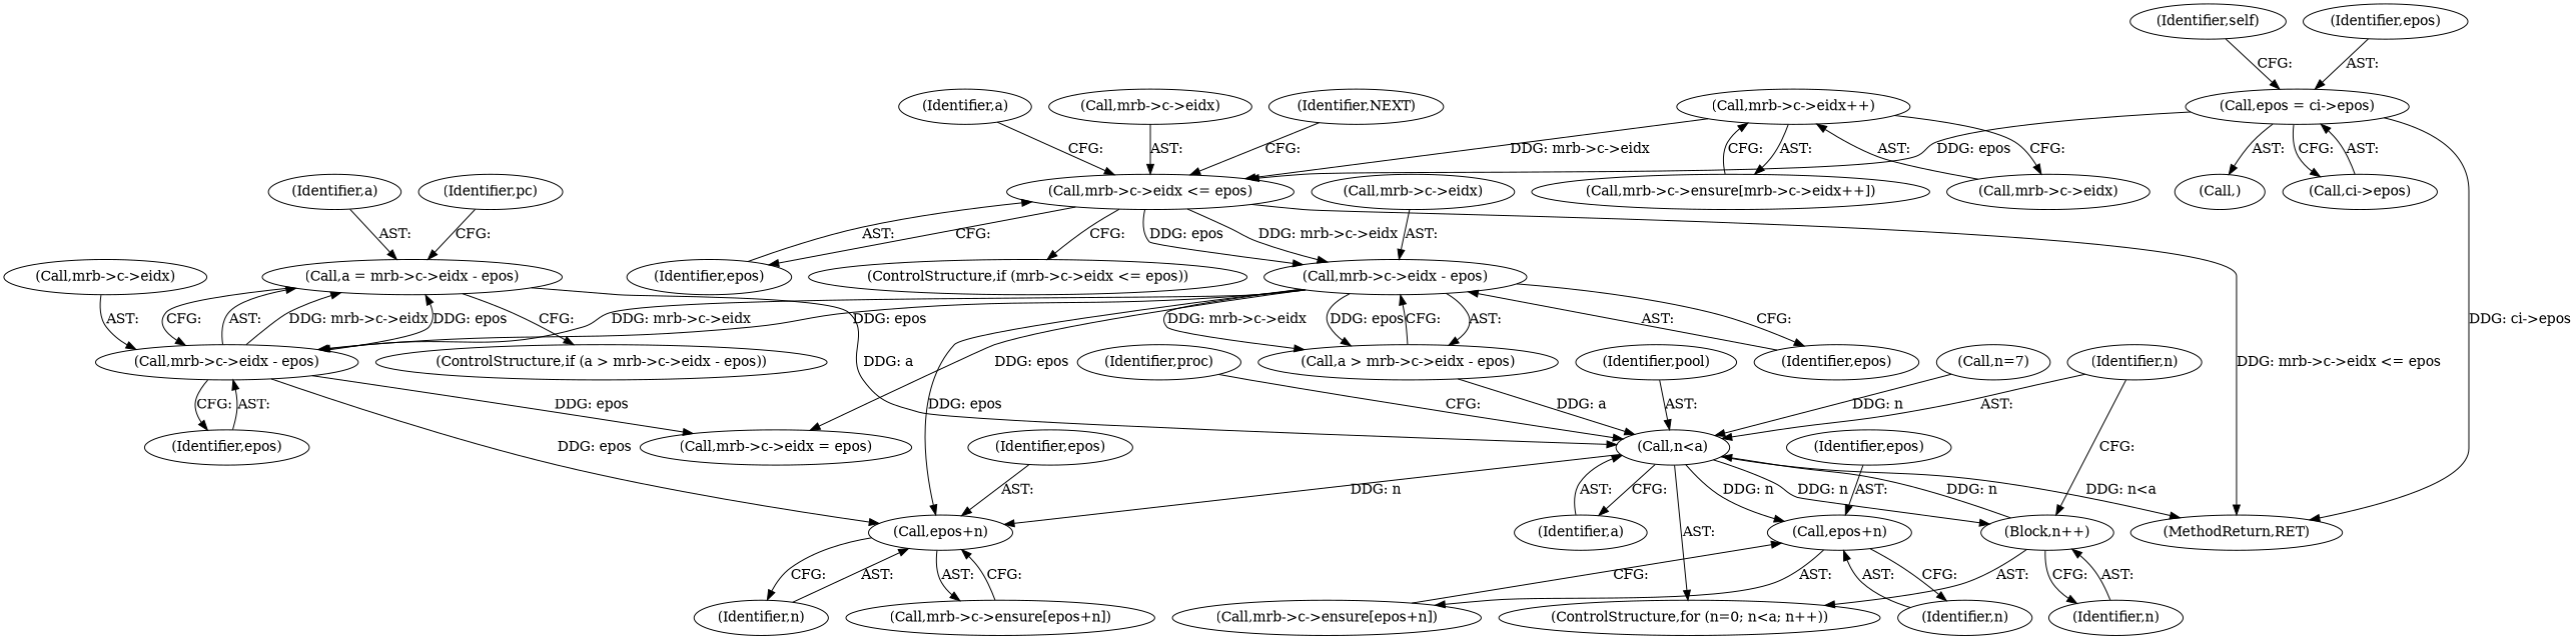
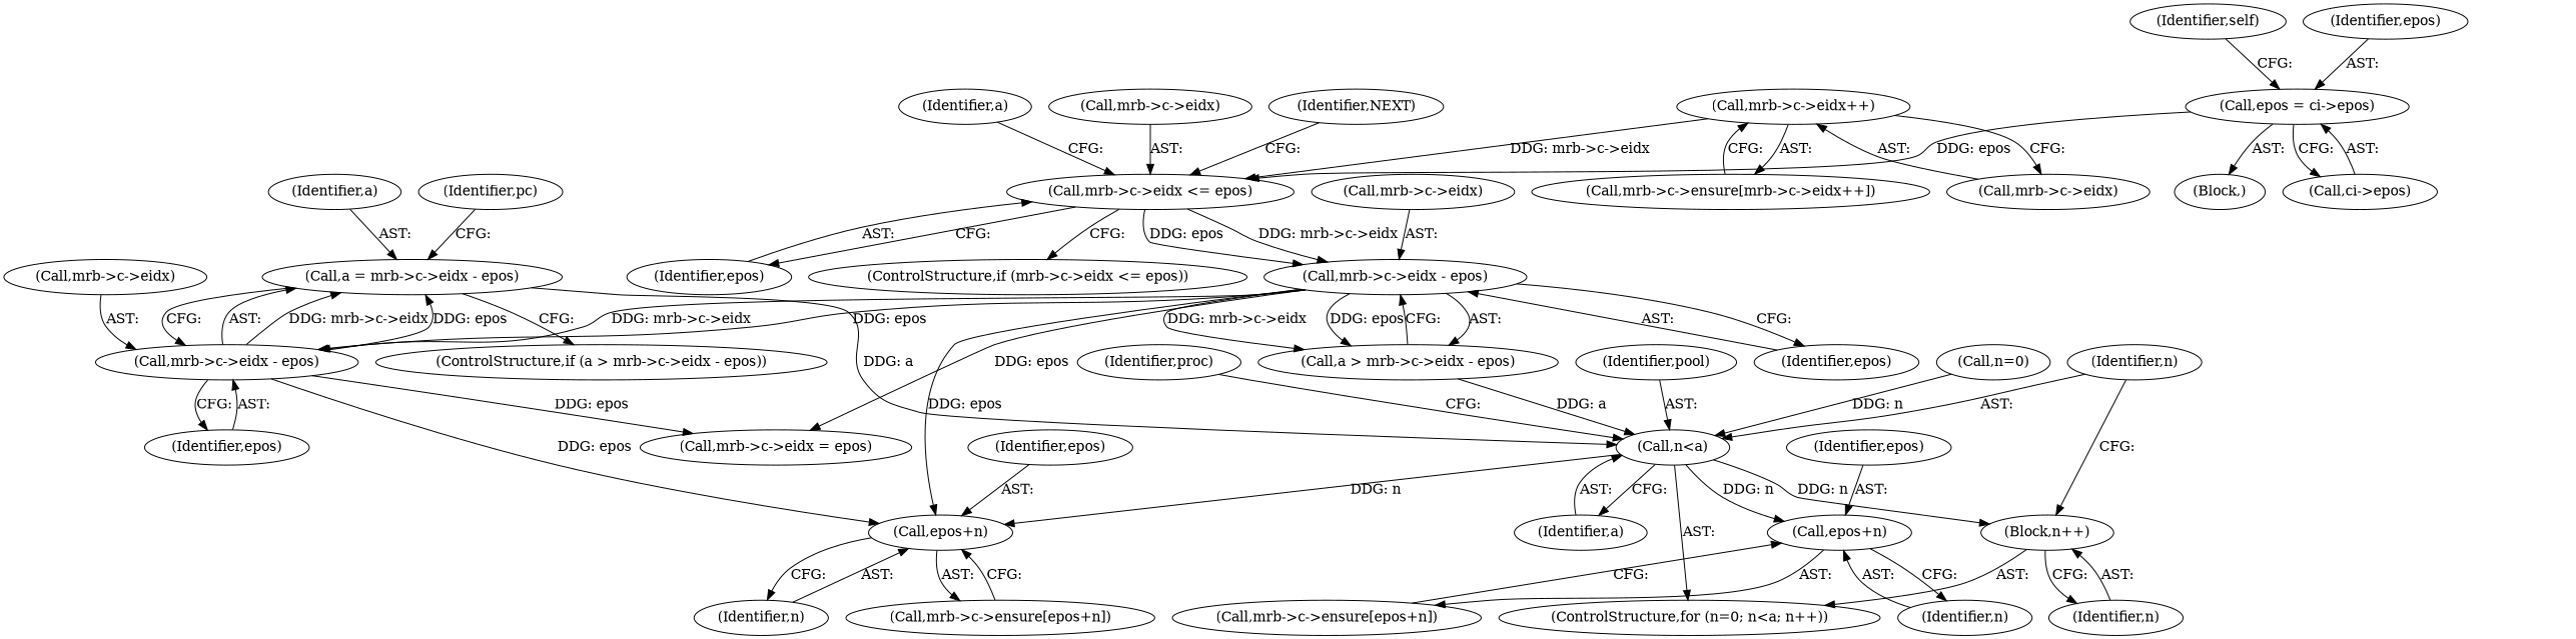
  digraph {
    n1 [label="(Call,a = mrb->c->eidx - epos)"]
    n2 [label="(Call,mrb->c->eidx - epos)"]
    n3 [label="(Call,n<a)"]
    n4 [label="(ControlStructure,if (a > mrb->c->eidx - epos))"]
    n5 [label="(Call,epos+n)"]
    n6 [label="(Identifier,epos)"]
    n7 [label="(Call,mrb->c->eidx = epos)"]
-   n8 [label="(MethodReturn,RET)"]
    n9 [label="(Block,n++)"]
    n10 [label="(Call,epos+n)"]
    n11 [label="(ControlStructure,for (n=0; n<a; n++))"]
    n12 [label="(Identifier,a)"]
    n13 [label="(Identifier,n)"]
    n14 [label="(Call,mrb->c->ensure[epos+n])"]
    n15 [label="(Call,mrb->c->eidx - epos)"]
    n16 [label="(Call,a > mrb->c->eidx - epos)"]
    n17 [label="(Identifier,epos)"]
    n18 [label="(Call,mrb->c->eidx <= epos)"]
    n19 [label="(Identifier,epos)"]
    n20 [label="(ControlStructure,if (mrb->c->eidx <= epos))"]
    n21 [label="(Call,mrb->c->eidx++)"]
    n22 [label="(Call,mrb->c->ensure[mrb->c->eidx++])"]
    n23 [label="(Call,mrb->c->eidx)"]
    n24 [label="(Call,epos = ci->epos)"]
    n25 [label="(Call,ci->epos)"]
-   n26 [label="(Call,)"]
+   n26 [label="(Block,)"]
    n27 [label="(Identifier,n)"]
    n28 [label="(Identifier,n)"]
    n29 [label="(Call,mrb->c->ensure[epos+n])"]
    n30 [label="(Identifier,a)"]
    n31 [label="(Identifier,a)"]
    n32 [label="(Identifier,epos)"]
    n33 [label="(Identifier,pc)"]
    n34 [label="(Identifier,pool)"]
-   n35 [label="(Call,n=7)"]
+   n35 [label="(Call,n=0)"]
    n36 [label="(Call,mrb->c->eidx)"]
    n37 [label="(Identifier,epos)"]
    n38 [label="(Identifier,n)"]
    n39 [label="(Call,mrb->c->eidx)"]
    n40 [label="(Call,mrb->c->eidx)"]
    n41 [label="(Identifier,self)"]
    n42 [label="(Identifier,NEXT)"]
    n43 [label="(Identifier,epos)"]
    n44 [label="(Identifier,proc)"]
    n1 -> n2 [label="CFG: "]
    n1 -> n3 [label="DDG: a"]
    n1 -> n4 [label="CFG: "]
    n2 -> n1 [label="AST: "]
    n2 -> n1 [label="DDG: mrb->c->eidx"]
    n2 -> n1 [label="DDG: epos"]
    n2 -> n5 [label="DDG: epos"]
    n2 -> n6 [label="CFG: "]
    n2 -> n7 [label="DDG: epos"]
    n3 -> n5 [label="DDG: n"]
-   n3 -> n8 [label="DDG: n<a"]
    n3 -> n9 [label="DDG: n"]
    n3 -> n10 [label="DDG: n"]
    n3 -> n11 [label="AST: "]
    n3 -> n12 [label="CFG: "]
    n5 -> n13 [label="CFG: "]
    n5 -> n14 [label="AST: "]
    n6 -> n2 [label="AST: "]
-   n9 -> n3 [label="DDG: n"]
    n9 -> n11 [label="AST: "]
    n9 -> n27 [label="CFG: "]
    n10 -> n28 [label="CFG: "]
    n10 -> n29 [label="AST: "]
    n12 -> n3 [label="AST: "]
    n13 -> n5 [label="AST: "]
    n14 -> n5 [label="CFG: "]
    n15 -> n2 [label="DDG: mrb->c->eidx"]
    n15 -> n2 [label="DDG: epos"]
    n15 -> n5 [label="DDG: epos"]
    n15 -> n7 [label="DDG: epos"]
    n15 -> n16 [label="AST: "]
    n15 -> n16 [label="DDG: mrb->c->eidx"]
    n15 -> n16 [label="DDG: epos"]
    n15 -> n17 [label="CFG: "]
    n16 -> n3 [label="DDG: a"]
    n16 -> n15 [label="CFG: "]
    n17 -> n15 [label="AST: "]
-   n18 -> n8 [label="DDG: mrb->c->eidx <= epos"]
    n18 -> n15 [label="DDG: mrb->c->eidx"]
    n18 -> n15 [label="DDG: epos"]
    n18 -> n19 [label="CFG: "]
    n18 -> n20 [label="CFG: "]
    n19 -> n18 [label="AST: "]
    n21 -> n18 [label="DDG: mrb->c->eidx"]
    n21 -> n22 [label="AST: "]
    n21 -> n23 [label="CFG: "]
    n22 -> n21 [label="CFG: "]
    n23 -> n21 [label="AST: "]
-   n24 -> n8 [label="DDG: ci->epos"]
    n24 -> n18 [label="DDG: epos"]
    n24 -> n25 [label="CFG: "]
    n24 -> n26 [label="AST: "]
    n25 -> n24 [label="AST: "]
    n27 -> n9 [label="AST: "]
    n28 -> n10 [label="AST: "]
    n29 -> n10 [label="CFG: "]
    n30 -> n18 [label="CFG: "]
    n31 -> n1 [label="AST: "]
    n32 -> n10 [label="AST: "]
    n33 -> n1 [label="CFG: "]
    n34 -> n3 [label="AST: "]
    n35 -> n3 [label="DDG: n"]
    n36 -> n18 [label="AST: "]
    n37 -> n5 [label="AST: "]
    n38 -> n3 [label="AST: "]
    n38 -> n9 [label="CFG: "]
    n39 -> n15 [label="AST: "]
    n40 -> n2 [label="AST: "]
    n41 -> n24 [label="CFG: "]
    n42 -> n18 [label="CFG: "]
    n43 -> n24 [label="AST: "]
    n44 -> n3 [label="CFG: "]
  }
